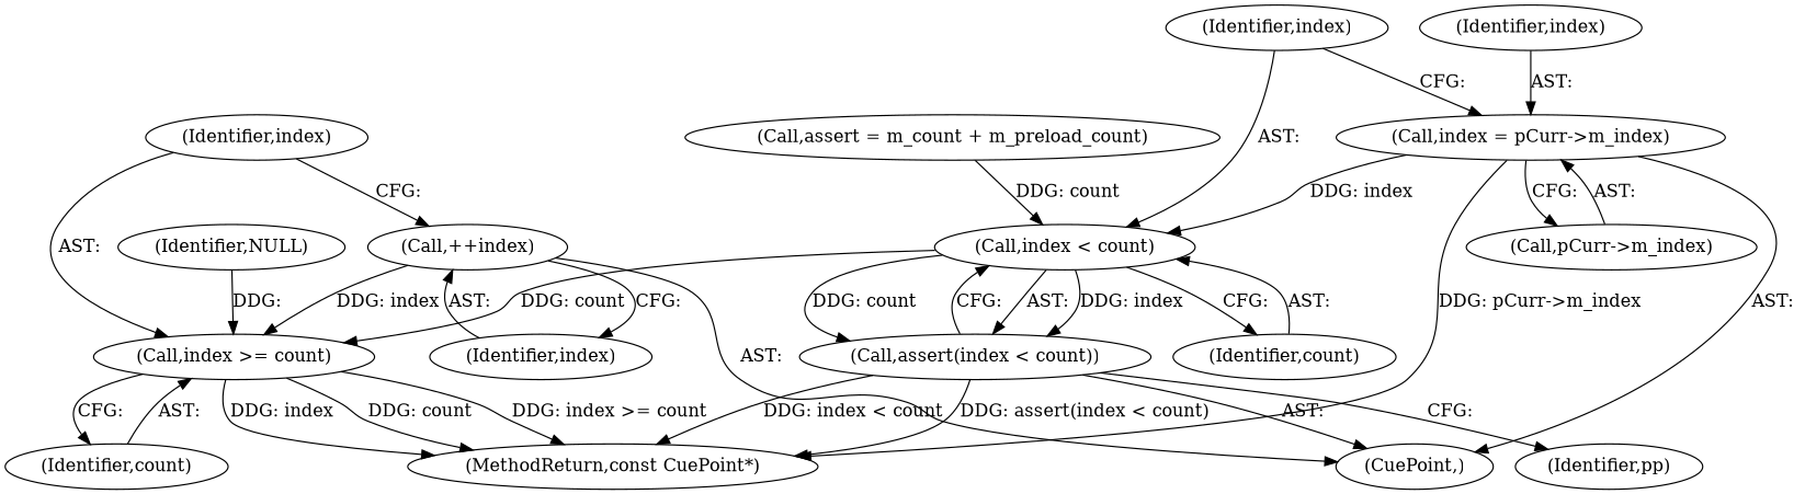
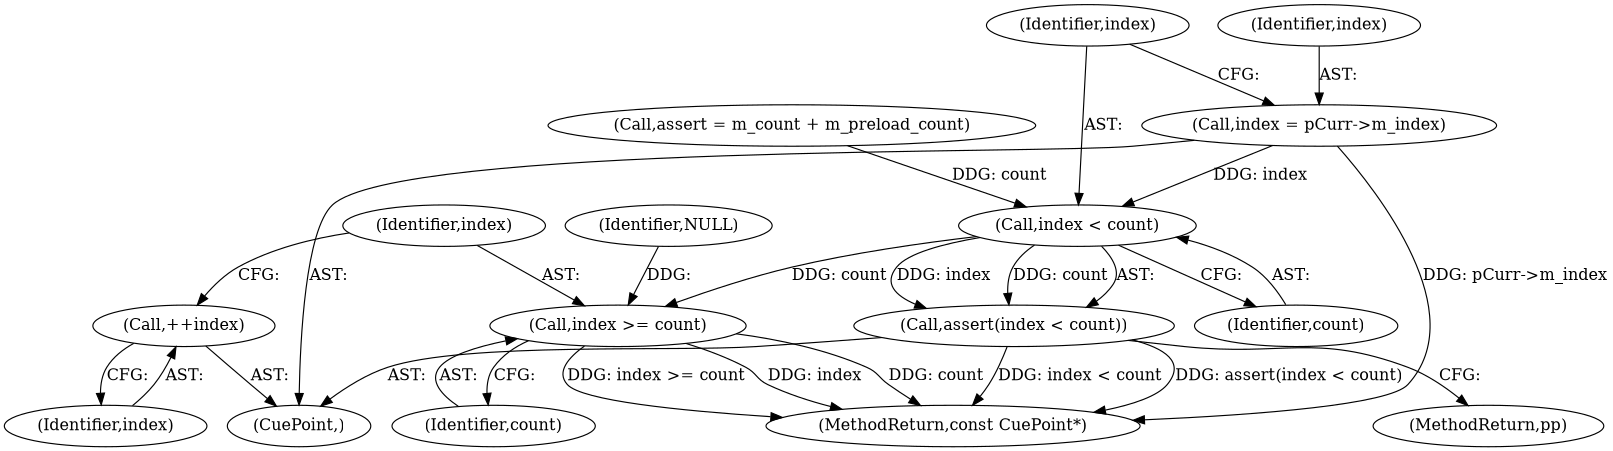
  digraph {
    n1 [label="(Call,index = pCurr->m_index)"]
    n2 [label="(Call,index < count)"]
-   n3 [label="(Call,pCurr->m_index)"]
    n4 [label="(CuePoint,)"]
    n5 [label="(MethodReturn,const CuePoint*)"]
    n6 [label="(Call,assert(index < count))"]
    n7 [label="(Call,index >= count)"]
    n8 [label="(Identifier,count)"]
-   n9 [label="(Identifier,pp)"]
+   n9 [label="(MethodReturn,pp)"]
    n10 [label="(Call,++index)"]
    n11 [label="(Identifier,index)"]
    n12 [label="(Identifier,count)"]
    n13 [label="(Identifier,NULL)"]
    n14 [label="(Call,assert = m_count + m_preload_count)"]
    n15 [label="(Identifier,index)"]
    n16 [label="(Identifier,index)"]
    n17 [label="(Identifier,index)"]
    n1 -> n2 [label="DDG: index"]
-   n1 -> n3 [label="CFG: "]
    n1 -> n4 [label="AST: "]
    n1 -> n5 [label="DDG: pCurr->m_index"]
    n2 -> n6 [label="AST: "]
    n2 -> n6 [label="DDG: index"]
    n2 -> n6 [label="DDG: count"]
    n2 -> n7 [label="DDG: count"]
    n2 -> n8 [label="CFG: "]
-   n3 -> n1 [label="AST: "]
-   n6 -> n2 [label="CFG: "]
    n6 -> n4 [label="AST: "]
    n6 -> n5 [label="DDG: index < count"]
    n6 -> n5 [label="DDG: assert(index < count)"]
    n6 -> n9 [label="CFG: "]
    n7 -> n5 [label="DDG: count"]
    n7 -> n5 [label="DDG: index >= count"]
    n7 -> n5 [label="DDG: index"]
    n7 -> n12 [label="CFG: "]
    n8 -> n2 [label="AST: "]
    n10 -> n4 [label="AST: "]
-   n10 -> n7 [label="DDG: index"]
    n10 -> n11 [label="CFG: "]
    n11 -> n10 [label="AST: "]
    n12 -> n7 [label="AST: "]
    n13 -> n7 [label="DDG: "]
    n14 -> n2 [label="DDG: count"]
    n15 -> n7 [label="AST: "]
    n15 -> n10 [label="CFG: "]
    n16 -> n1 [label="CFG: "]
    n16 -> n2 [label="AST: "]
    n17 -> n1 [label="AST: "]
  }
